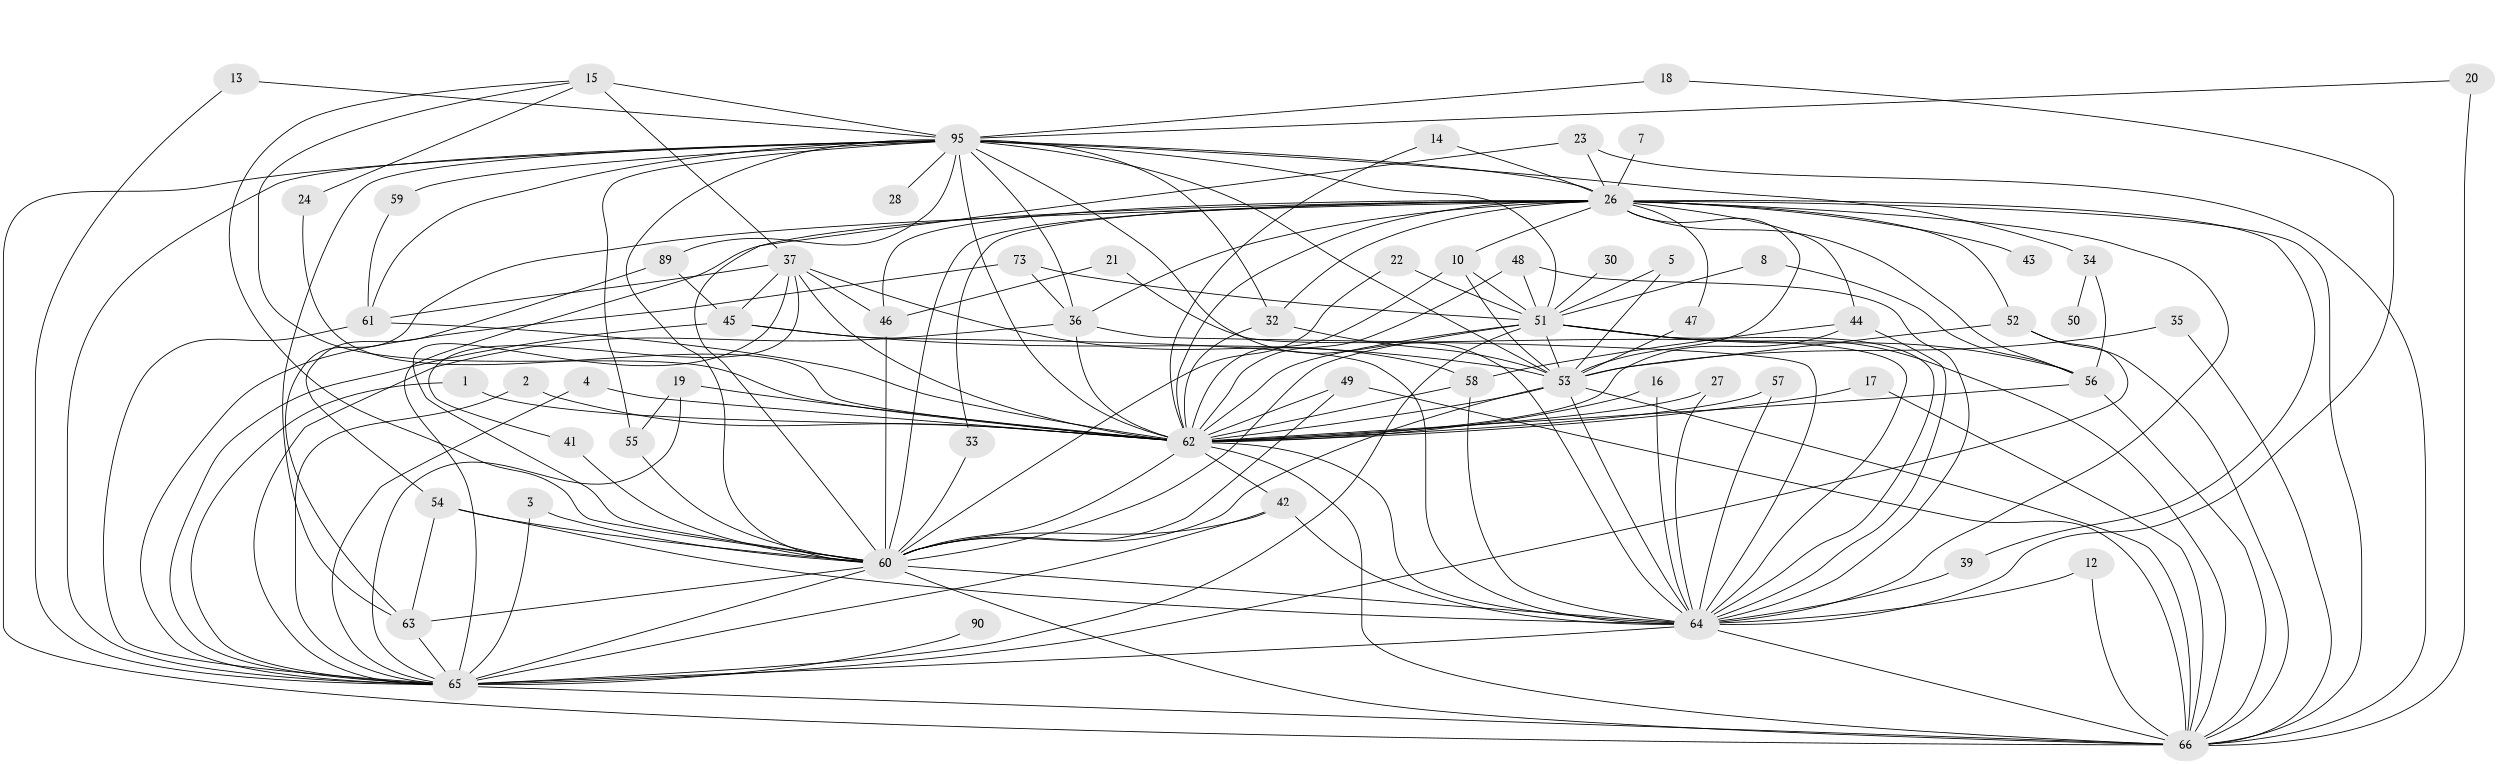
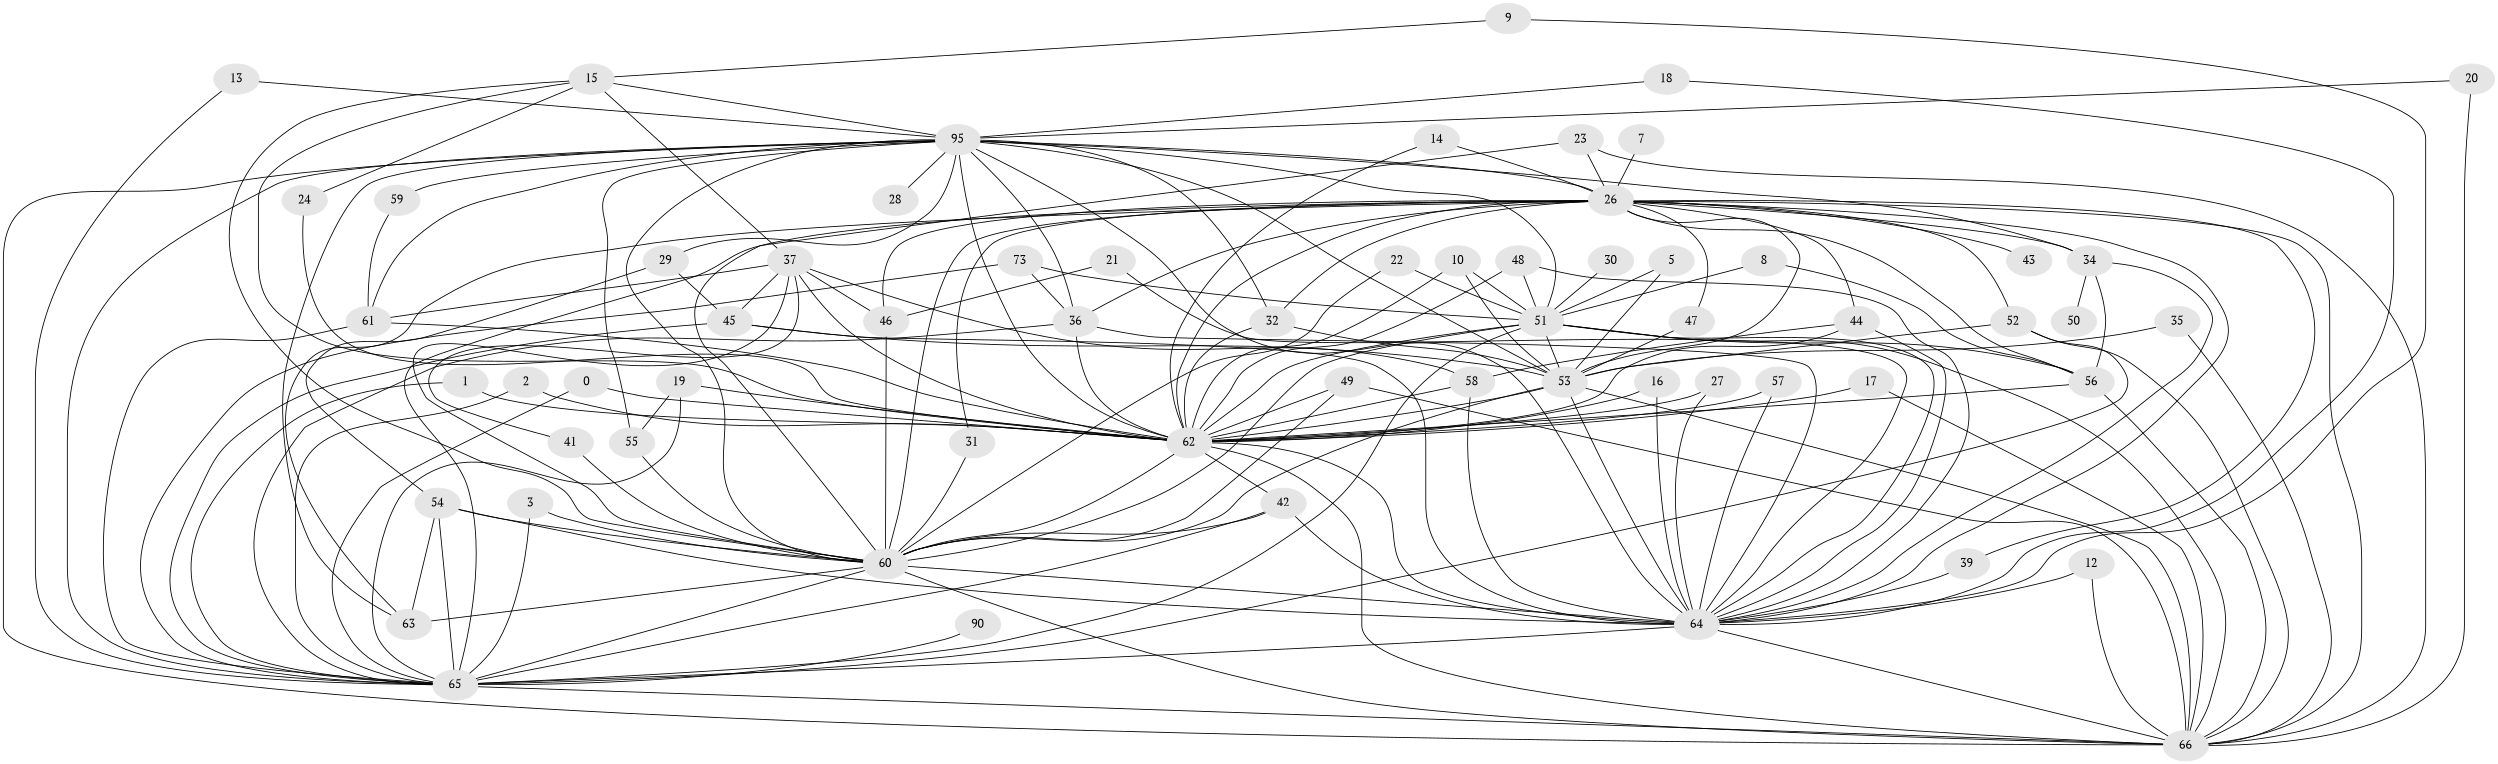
  graph {
    fontname="PT Serif"
    node [color=gray90 fontname="PT Serif" style=filled]
    edge [fontname="PT Serif" weight=1.0]
    1
    62
    65
    64
    66
    42
    2
    3
    60
    63
-   4
+   4 [label=0]
    5
    51
    53
    56
    26
    46
    32
    34
    36
-   31 [label=33]
+   31
    39
    43
    44
    47
    52
    49
    7
    8
+   9
    15
    37
    n33 [label=95]
    24
    10
    61
    45
    41
    58
    12
    13
    28
-   29 [label=89]
+   29
    55
    59
    14
    16
    17
    18
    19
    20
    21
    22
    23
    54
    50
    27
    30
    n59 [label=73]
    35
    n61 [label=90]
    48
    57
    1 -- 62
    1 -- 65
    62 -- 64 [weight=2.0]
    62 -- 66 [weight=2.0]
    62 -- 42 [weight=3.0]
    65 -- 66
    64 -- 65
    64 -- 66
    42 -- 65
    42 -- 64
    42 -- 60
    2 -- 62
    2 -- 65
    3 -- 65
    3 -- 60
    60 -- 62 [weight=3.0]
    60 -- 65 [weight=2.0]
    60 -- 64 [weight=2.0]
    60 -- 66
    60 -- 63
    4 -- 62
    4 -- 65
    5 -- 51
    5 -- 53
    51 -- 62 [weight=2.0]
    51 -- 65
    51 -- 64 [weight=2.0]
    51 -- 66
    51 -- 60
    51 -- 53
    51 -- 56
    53 -- 62 [weight=2.0]
    53 -- 64
    53 -- 66
    53 -- 60 [weight=2.0]
    56 -- 62
    56 -- 66
    26 -- 62 [weight=2.0]
    26 -- 65 [weight=2.0]
    26 -- 64
    26 -- 66 [weight=2.0]
    26 -- 60
    26 -- 63 [weight=2.0]
    26 -- 53
    26 -- 56
    26 -- 46
    26 -- 32
-   26 -- 10 [weight=2.0]
+   26 -- 34 [weight=2.0]
    26 -- 36
    26 -- 31
    26 -- 39
    26 -- 43
    26 -- 44
    26 -- 47
    26 -- 52 [weight=2.0]
    46 -- 60
    32 -- 62
    32 -- 53
+   34 -- 64
    34 -- 56
    34 -- 50
    36 -- 62
    36 -- 65
    36 -- 64
    31 -- 60
    39 -- 64
    44 -- 62
    44 -- 64 [weight=2.0]
    44 -- 58
    47 -- 53
    52 -- 65
    52 -- 66 [weight=2.0]
    52 -- 53
    49 -- 62
    49 -- 66
    49 -- 60
    7 -- 26
    8 -- 51
    8 -- 56
+   9 -- 64
+   9 -- 15
    15 -- 62
    15 -- 60
    15 -- 37 [weight=2.0]
    15 -- n33
    15 -- 24
    37 -- 62
    37 -- 60 [weight=2.0]
    37 -- 46
    37 -- 61
    37 -- 45
    37 -- 41
    37 -- 58
    n33 -- 62 [weight=2.0]
    n33 -- 65
    n33 -- 64 [weight=2.0]
    n33 -- 66 [weight=2.0]
    n33 -- 60 [weight=2.0]
    n33 -- 63
    n33 -- 51
    n33 -- 53 [weight=2.0]
    n33 -- 26
    n33 -- 32
    n33 -- 34
    n33 -- 36
    n33 -- 61
    n33 -- 28
    n33 -- 29
    n33 -- 55
    n33 -- 59
    24 -- 62
    10 -- 62
    10 -- 51 [weight=2.0]
    10 -- 53
    61 -- 62
    61 -- 65
    45 -- 65
    45 -- 64
    45 -- 53
    41 -- 60
    58 -- 62
    58 -- 64
    12 -- 64
    12 -- 66
    13 -- 65
    13 -- n33
    29 -- 45
    29 -- 54
    55 -- 60
    59 -- 61
    14 -- 62
    14 -- 26
    16 -- 62
    16 -- 64
    17 -- 62
    17 -- 66
    18 -- 64
    18 -- n33
    19 -- 62
    19 -- 65
    19 -- 55
    20 -- 66
    20 -- n33
    21 -- 64
    21 -- 46
    22 -- 60
    22 -- 51
    23 -- 66
    23 -- 60
    23 -- 26
-   63 -- 65
+   54 -- 65
    54 -- 64
    54 -- 60
    54 -- 63
    27 -- 62
    27 -- 64
    30 -- 51
    n59 -- 65
    n59 -- 51
    n59 -- 36
    35 -- 66
    35 -- 53
    n61 -- 65
    48 -- 62
    48 -- 64
    48 -- 51
    57 -- 62
    57 -- 64
  }
